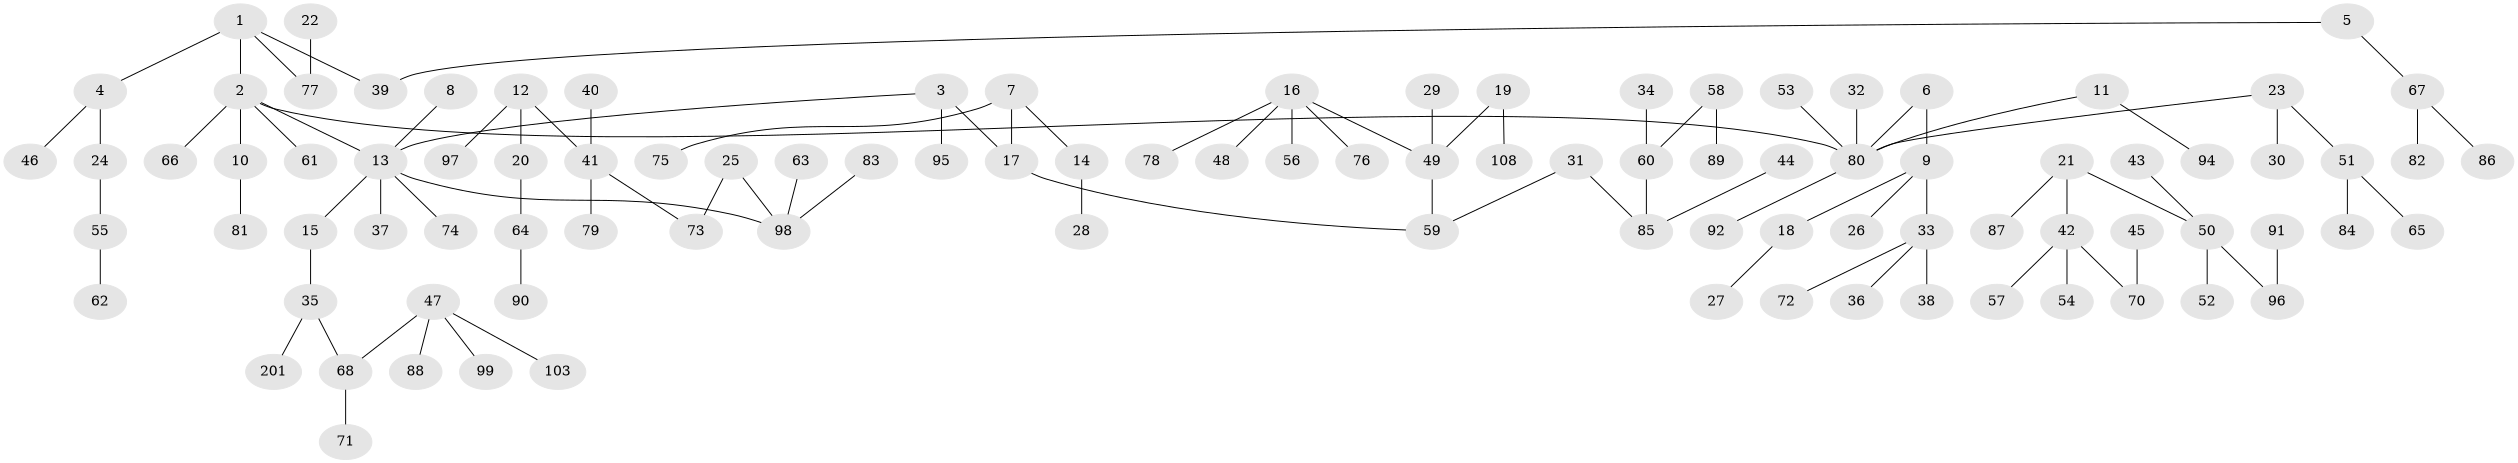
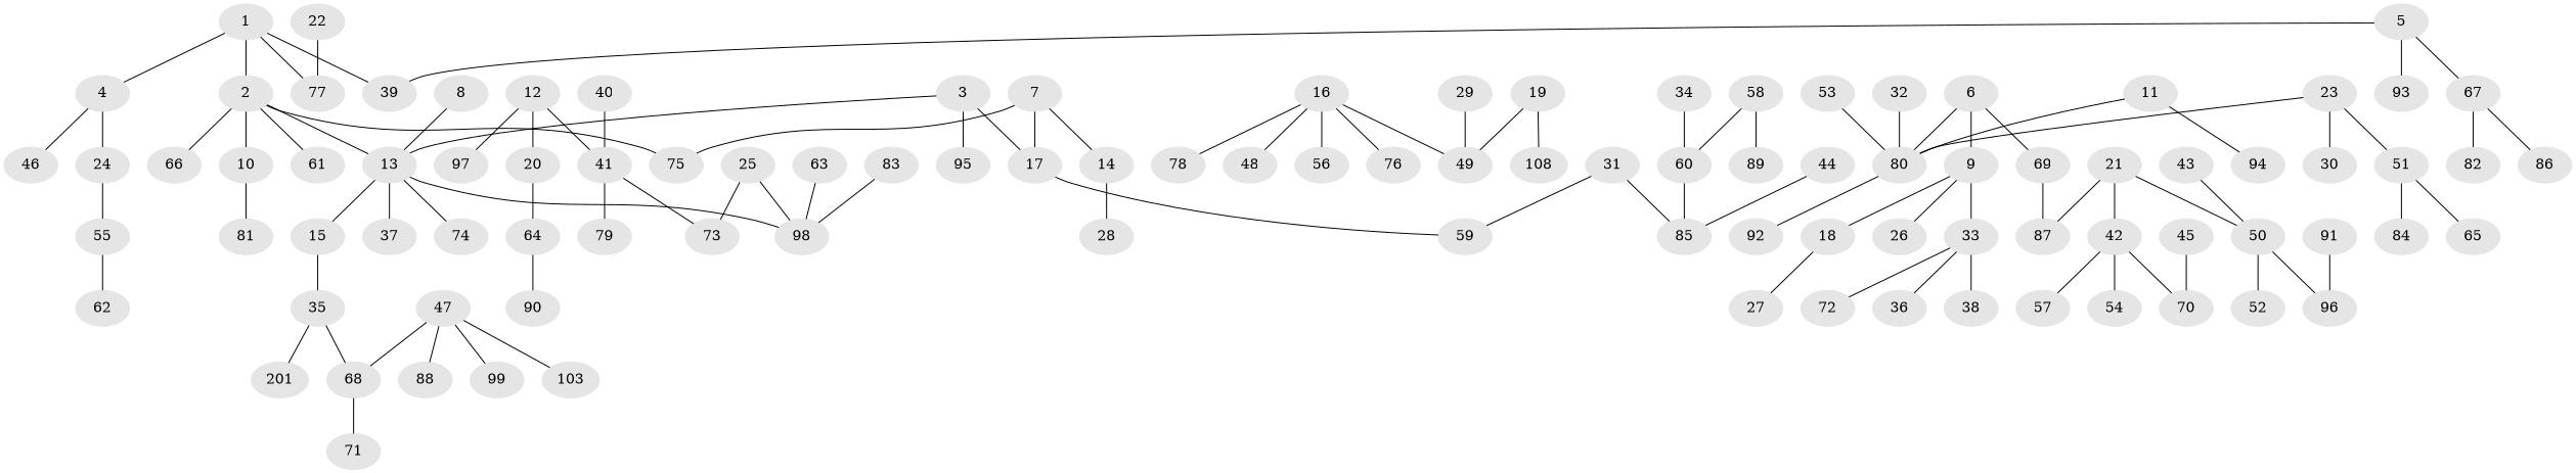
  graph {
    node [color=gray90 style=filled]
    edge [weight=1.0]
    1
    2
    4
    39
    77
    10
    13
    61
    66
    80
    24
    46
    81
    15
    37
    74
    98
    92
    3
    17
    95
    59
    55
    5
    67
+   93
    82
    86
    6
    9
+   69
    18
    26
    33
    87
    7
    14
    75
    28
    8
    27
    36
    38
    72
    11
    94
    12
    20
    41
    97
    64
    73
    79
    35
    68
    n56 [label=201]
    16
    48
    49
    56
    76
    78
    19
    n64 [label=108]
    90
    21
    42
    50
    54
    57
    70
    52
    96
    22
    23
    30
    51
    65
    84
    62
    25
    29
    31
    85
    32
    34
    60
    71
    40
    43
    44
    45
    47
    88
    99
    n96 [label=103]
    53
    58
    89
    63
    83
    91
    1 -- 2
    1 -- 4
    1 -- 39
    1 -- 77
    2 -- 10
    2 -- 13
    2 -- 61
    2 -- 66
-   2 -- 80
+   2 -- 75
    4 -- 24
    4 -- 46
    10 -- 81
    13 -- 15
    13 -- 37
    13 -- 74
    13 -- 98
    80 -- 92
    24 -- 55
    15 -- 35
    3 -- 13
    3 -- 17
    3 -- 95
    17 -- 59
    55 -- 62
    5 -- 39
    5 -- 67
+   5 -- 93
    67 -- 82
    67 -- 86
    6 -- 80
    6 -- 9
+   6 -- 69
    9 -- 18
    9 -- 26
    9 -- 33
+   69 -- 87
    18 -- 27
    33 -- 36
    33 -- 38
    33 -- 72
    7 -- 17
    7 -- 14
    7 -- 75
    14 -- 28
    8 -- 13
    11 -- 80
    11 -- 94
    12 -- 20
    12 -- 41
    12 -- 97
    20 -- 64
    41 -- 73
    41 -- 79
    64 -- 90
    35 -- 68
    35 -- n56
    68 -- 71
    16 -- 48
    16 -- 49
    16 -- 56
    16 -- 76
    16 -- 78
-   49 -- 59
    19 -- 49
    19 -- n64
    21 -- 87
    21 -- 42
    21 -- 50
    42 -- 54
    42 -- 57
    42 -- 70
    50 -- 52
    50 -- 96
    22 -- 77
    23 -- 80
    23 -- 30
    23 -- 51
    51 -- 65
    51 -- 84
    25 -- 98
    25 -- 73
    29 -- 49
    31 -- 59
    31 -- 85
    32 -- 80
    34 -- 60
    60 -- 85
    40 -- 41
    43 -- 50
    44 -- 85
    45 -- 70
    47 -- 68
    47 -- 88
    47 -- 99
    47 -- n96
    53 -- 80
    58 -- 60
    58 -- 89
    63 -- 98
    83 -- 98
    91 -- 96
  }
